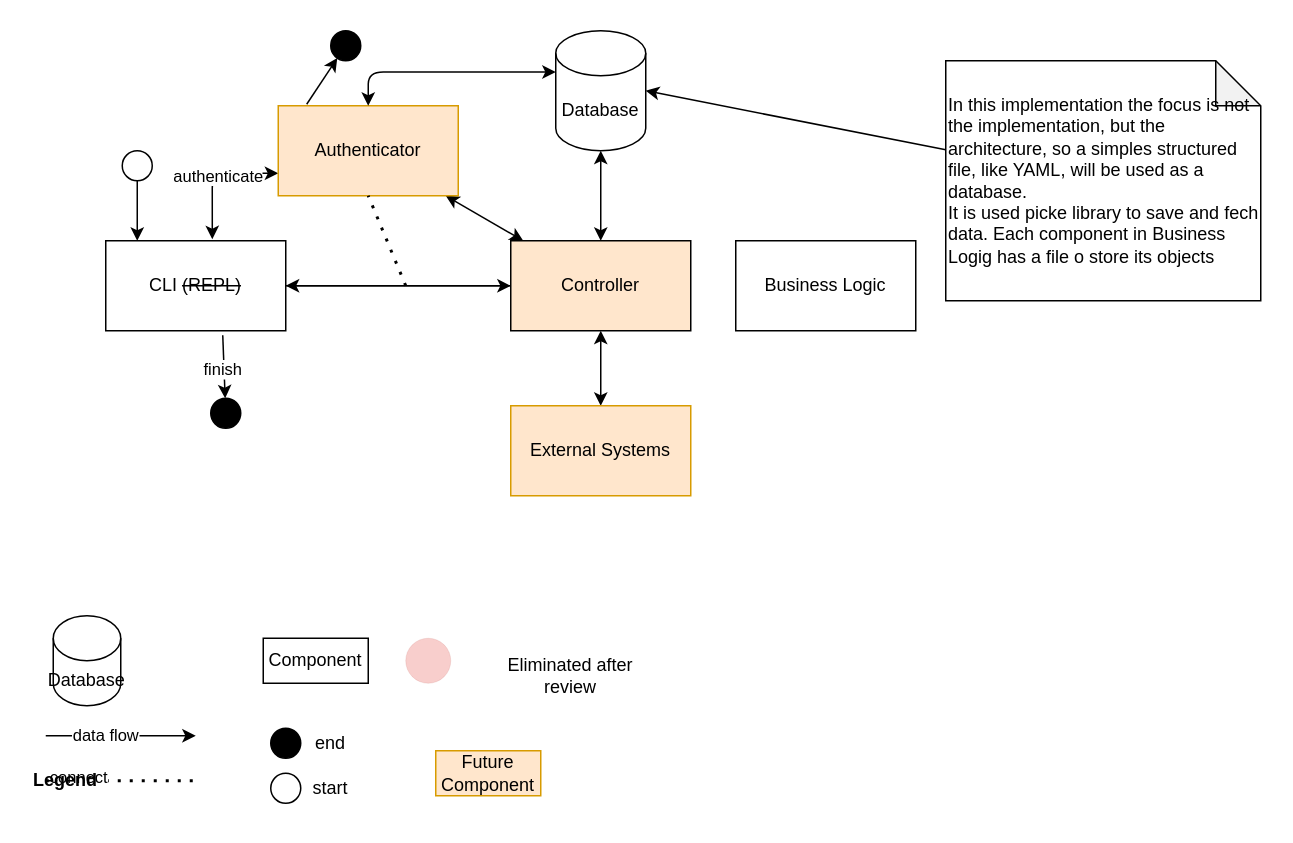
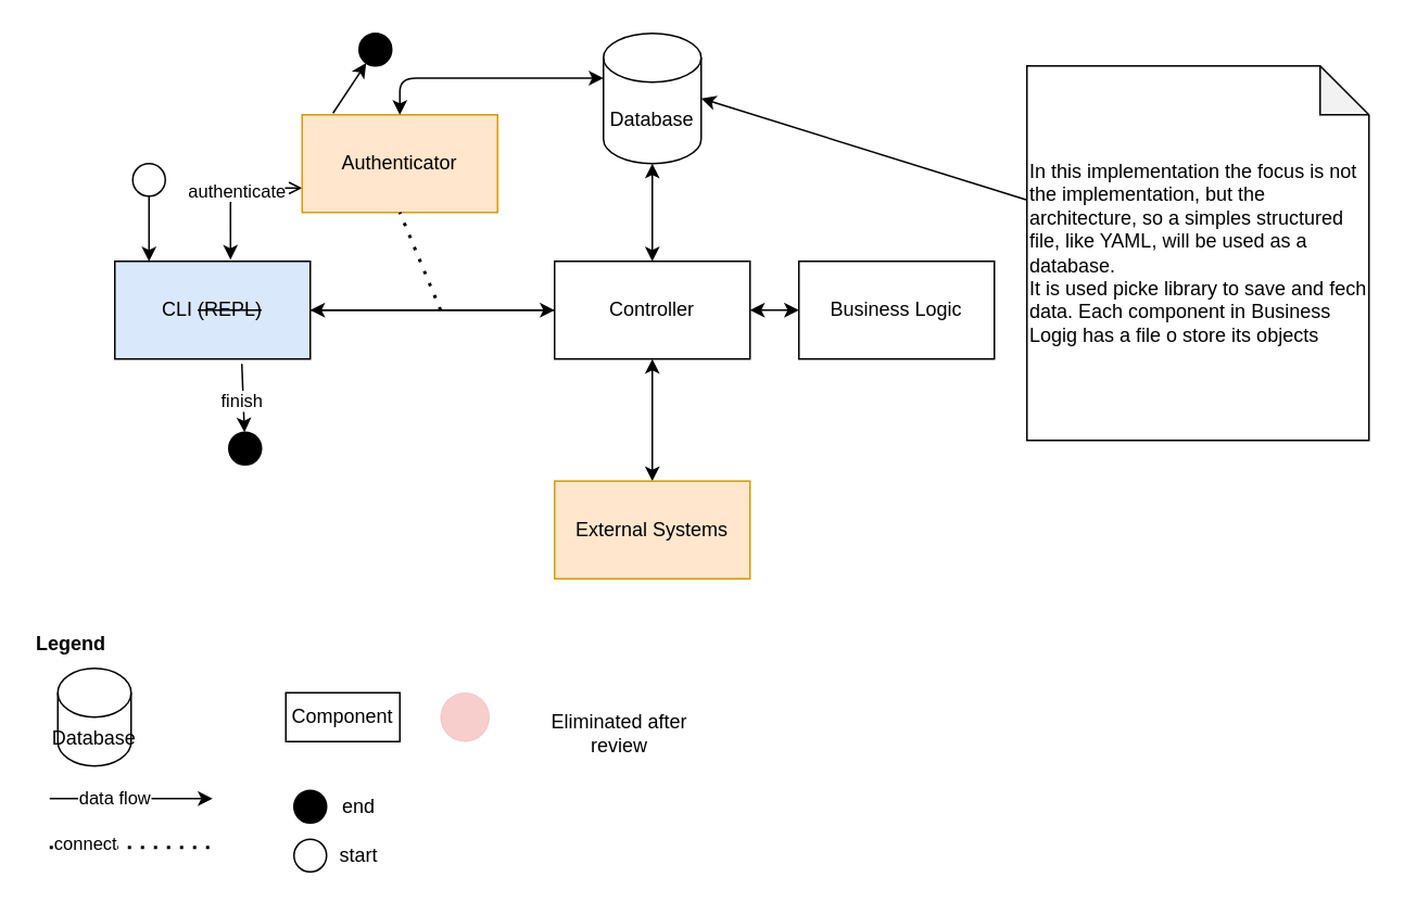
  <mxCell id="0" />
  <mxCell id="1" parent="0" />
  <mxCell id="2" value="" style="edgeStyle=none;html=1;" parent="1" source="5" target="10" edge="1"><mxGeometry relative="1" as="geometry" /></mxCell>
- <mxCell id="3" style="edgeStyle=orthogonalEdgeStyle;html=1;entryX=0;entryY=0.75;entryDx=0;entryDy=0;elbow=vertical;startArrow=classic;startFill=1;exitX=0.592;exitY=-0.017;exitDx=0;exitDy=0;exitPerimeter=0;" parent="1" source="5" target="21" edge="1"><mxGeometry relative="1" as="geometry" /></mxCell>
+ <mxCell id="3" style="edgeStyle=orthogonalEdgeStyle;html=1;entryX=0;entryY=0.75;entryDx=0;entryDy=0;elbow=vertical;startArrow=classic;startFill=1;exitX=0.592;exitY=-0.017;exitDx=0;exitDy=0;exitPerimeter=0;endArrow=open;" parent="1" source="5" target="21" edge="1"><mxGeometry relative="1" as="geometry" /></mxCell>
  <mxCell id="4" value="authenticate" style="edgeLabel;html=1;align=center;verticalAlign=middle;resizable=0;points=[];" parent="3" vertex="1" connectable="0"><mxGeometry x="-0.044" y="-3" relative="1" as="geometry"><mxPoint as="offset" /></mxGeometry></mxCell>
- <mxCell id="5" value="CLI &lt;strike&gt;(REPL)&lt;/strike&gt;" style="rounded=0;whiteSpace=wrap;html=1;" parent="1" vertex="1"><mxGeometry x="70" y="160" width="120" height="60" as="geometry" /></mxCell>
- <mxCell id="6" style="edgeStyle=none;html=1;startArrow=classic;startFill=1;" parent="1" source="10" target="21" edge="1"><mxGeometry relative="1" as="geometry"><mxPoint x="530" y="330" as="targetPoint" /></mxGeometry></mxCell>
+ <mxCell id="5" value="CLI &lt;strike&gt;(REPL)&lt;/strike&gt;" style="rounded=0;whiteSpace=wrap;html=1;fillColor=#dae8fc;" parent="1" vertex="1"><mxGeometry x="70" y="160" width="120" height="60" as="geometry" /></mxCell>
+ <mxCell id="6" style="edgeStyle=none;html=1;entryX=0;entryY=0.5;entryDx=0;entryDy=0;startArrow=classic;startFill=1;" parent="1" source="10" target="11" edge="1"><mxGeometry relative="1" as="geometry"><mxPoint x="530" y="330" as="targetPoint" /></mxGeometry></mxCell>
  <mxCell id="7" value="" style="edgeStyle=none;html=1;" parent="1" source="10" target="5" edge="1"><mxGeometry relative="1" as="geometry" /></mxCell>
  <mxCell id="8" value="" style="edgeStyle=none;html=1;startArrow=classic;startFill=1;" parent="1" source="10" target="20" edge="1"><mxGeometry relative="1" as="geometry" /></mxCell>
  <mxCell id="9" value="" style="edgeStyle=none;html=1;startArrow=classic;startFill=1;" parent="1" source="10" target="12" edge="1"><mxGeometry relative="1" as="geometry" /></mxCell>
- <mxCell id="10" value="Controller" style="rounded=0;whiteSpace=wrap;html=1;fillColor=#ffe6cc;" parent="1" vertex="1"><mxGeometry x="340" y="160" width="120" height="60" as="geometry" /></mxCell>
+ <mxCell id="10" value="Controller" style="rounded=0;whiteSpace=wrap;html=1;" parent="1" vertex="1"><mxGeometry x="340" y="160" width="120" height="60" as="geometry" /></mxCell>
  <mxCell id="11" value="Business Logic" style="rounded=0;whiteSpace=wrap;html=1;" parent="1" vertex="1"><mxGeometry x="490" y="160" width="120" height="60" as="geometry" /></mxCell>
  <mxCell id="12" value="Database" style="shape=cylinder3;whiteSpace=wrap;html=1;boundedLbl=1;backgroundOutline=1;size=15;" parent="1" vertex="1"><mxGeometry x="370" y="20" width="60" height="80" as="geometry" /></mxCell>
  <mxCell id="13" value="" style="edgeStyle=none;html=1;" parent="1" source="14" edge="1"><mxGeometry relative="1" as="geometry"><mxPoint x="91" y="160" as="targetPoint" /></mxGeometry></mxCell>
  <mxCell id="14" value="" style="ellipse;whiteSpace=wrap;html=1;aspect=fixed;" parent="1" vertex="1"><mxGeometry x="81" y="100" width="20" height="20" as="geometry" /></mxCell>
  <mxCell id="15" value="" style="ellipse;whiteSpace=wrap;html=1;aspect=fixed;" parent="1" vertex="1"><mxGeometry x="180" y="515" width="20" height="20" as="geometry" /></mxCell>
  <mxCell id="16" value="Component" style="rounded=0;whiteSpace=wrap;html=1;" parent="1" vertex="1"><mxGeometry x="175" y="425" width="70" height="30" as="geometry" /></mxCell>
  <mxCell id="17" value="Database" style="shape=cylinder3;whiteSpace=wrap;html=1;boundedLbl=1;backgroundOutline=1;size=15;" parent="1" vertex="1"><mxGeometry x="35" y="410" width="45" height="60" as="geometry" /></mxCell>
  <mxCell id="18" value="" style="edgeStyle=none;html=1;" parent="1" edge="1"><mxGeometry relative="1" as="geometry"><mxPoint x="30" y="490" as="sourcePoint" /><mxPoint x="130" y="490" as="targetPoint" /></mxGeometry></mxCell>
  <mxCell id="19" value="data flow" style="edgeLabel;html=1;align=center;verticalAlign=middle;resizable=0;points=[];" parent="18" vertex="1" connectable="0"><mxGeometry x="-0.22" y="1" relative="1" as="geometry"><mxPoint as="offset" /></mxGeometry></mxCell>
- <mxCell id="20" value="External Systems" style="rounded=0;whiteSpace=wrap;html=1;fillStyle=solid;fillColor=#ffe6cc;strokeColor=#d79b00;gradientDirection=north;" parent="1" vertex="1"><mxGeometry x="340" y="270" width="120" height="60" as="geometry" /></mxCell>
+ <mxCell id="20" value="External Systems" style="rounded=0;whiteSpace=wrap;html=1;fillStyle=solid;fillColor=#ffe6cc;strokeColor=#d79b00;gradientDirection=north;" parent="1" vertex="1"><mxGeometry x="340" y="295" width="120" height="60" as="geometry" /></mxCell>
  <mxCell id="21" value="Authenticator" style="rounded=0;whiteSpace=wrap;html=1;fillStyle=auto;fillColor=#ffe6cc;strokeColor=#d79b00;" parent="1" vertex="1"><mxGeometry x="185" y="70" width="120" height="60" as="geometry" /></mxCell>
  <mxCell id="22" value="" style="edgeStyle=none;html=1;exitX=0.158;exitY=-0.017;exitDx=0;exitDy=0;exitPerimeter=0;" parent="1" source="21" target="23" edge="1"><mxGeometry relative="1" as="geometry"><mxPoint x="130" y="100" as="sourcePoint" /></mxGeometry></mxCell>
  <mxCell id="23" value="" style="ellipse;whiteSpace=wrap;html=1;aspect=fixed;fillStyle=auto;fillColor=#000000;" parent="1" vertex="1"><mxGeometry x="220" y="20" width="20" height="20" as="geometry" /></mxCell>
  <mxCell id="24" value="" style="ellipse;whiteSpace=wrap;html=1;aspect=fixed;fillStyle=auto;fillColor=#000000;" parent="1" vertex="1"><mxGeometry x="180" y="485" width="20" height="20" as="geometry" /></mxCell>
  <mxCell id="25" value="end" style="text;html=1;align=center;verticalAlign=middle;whiteSpace=wrap;rounded=0;" parent="1" vertex="1"><mxGeometry x="190" y="480" width="60" height="30" as="geometry" /></mxCell>
  <mxCell id="26" value="start" style="text;html=1;align=center;verticalAlign=middle;whiteSpace=wrap;rounded=0;" parent="1" vertex="1"><mxGeometry x="190" y="510" width="60" height="30" as="geometry" /></mxCell>
  <mxCell id="27" value="" style="endArrow=none;dashed=1;html=1;dashPattern=1 3;strokeWidth=2;elbow=vertical;entryX=0.5;entryY=1;entryDx=0;entryDy=0;" parent="1" target="21" edge="1"><mxGeometry width="50" height="50" relative="1" as="geometry"><mxPoint x="270" y="190" as="sourcePoint" /><mxPoint x="410" y="260" as="targetPoint" /></mxGeometry></mxCell>
  <mxCell id="28" value="" style="endArrow=none;dashed=1;html=1;dashPattern=1 3;strokeWidth=2;elbow=vertical;" parent="1" edge="1"><mxGeometry width="50" height="50" relative="1" as="geometry"><mxPoint x="30" y="520" as="sourcePoint" /><mxPoint x="130" y="520" as="targetPoint" /></mxGeometry></mxCell>
  <mxCell id="29" value="connect" style="edgeLabel;html=1;align=center;verticalAlign=middle;resizable=0;points=[];" parent="28" vertex="1" connectable="0"><mxGeometry x="-0.58" y="3" relative="1" as="geometry"><mxPoint as="offset" /></mxGeometry></mxCell>
  <mxCell id="30" style="edgeStyle=orthogonalEdgeStyle;html=1;entryX=0;entryY=0;entryDx=0;entryDy=27.5;entryPerimeter=0;elbow=vertical;exitX=0.5;exitY=0;exitDx=0;exitDy=0;startArrow=classic;startFill=1;" parent="1" source="21" target="12" edge="1"><mxGeometry relative="1" as="geometry" /></mxCell>
  <mxCell id="31" value="" style="edgeStyle=none;html=1;exitX=0.65;exitY=1.05;exitDx=0;exitDy=0;exitPerimeter=0;" parent="1" source="5" target="33" edge="1"><mxGeometry relative="1" as="geometry"><mxPoint x="239" y="79" as="sourcePoint" /></mxGeometry></mxCell>
  <mxCell id="32" value="finish" style="edgeLabel;html=1;align=center;verticalAlign=middle;resizable=0;points=[];" parent="31" vertex="1" connectable="0"><mxGeometry x="0.046" y="-1" relative="1" as="geometry"><mxPoint as="offset" /></mxGeometry></mxCell>
  <mxCell id="33" value="" style="ellipse;whiteSpace=wrap;html=1;aspect=fixed;fillStyle=auto;fillColor=#000000;" parent="1" vertex="1"><mxGeometry x="140" y="265" width="20" height="20" as="geometry" /></mxCell>
- <mxCell id="34" value="Future Component" style="rounded=0;whiteSpace=wrap;html=1;fillStyle=auto;fillColor=#ffe6cc;strokeColor=#d79b00;" parent="1" vertex="1"><mxGeometry x="290" y="500" width="70" height="30" as="geometry" /></mxCell>
  <mxCell id="35" value="" style="ellipse;whiteSpace=wrap;html=1;aspect=fixed;fillColor=#f8cecc;strokeColor=#b85450;strokeWidth=0;" parent="1" vertex="1"><mxGeometry x="270" y="425" width="30" height="30" as="geometry" /></mxCell>
  <mxCell id="36" value="Eliminated after review" style="text;html=1;align=center;verticalAlign=middle;whiteSpace=wrap;rounded=0;" parent="1" vertex="1"><mxGeometry x="325" y="435" width="110" height="30" as="geometry" /></mxCell>
- <mxCell id="37" value="&lt;b&gt;Legend&lt;/b&gt;" style="text;html=1;align=left;verticalAlign=middle;whiteSpace=wrap;rounded=0;" parent="1" vertex="1"><mxGeometry x="20" y="505" width="110" height="30" as="geometry" /></mxCell>
- <mxCell id="38" value="In this implementation the focus is not the implementation, but the architecture, so a simples structured file, like YAML, will be used as a database.&lt;div&gt;It is used picke library to save and fech data. Each component in Business Logig has a file o store its objects&lt;/div&gt;" style="shape=note;whiteSpace=wrap;html=1;backgroundOutline=1;darkOpacity=0.05;align=left;" parent="1" vertex="1"><mxGeometry x="630" y="40" width="210" height="160" as="geometry" /></mxCell>
+ <mxCell id="37" value="&lt;b&gt;Legend&lt;/b&gt;" style="text;html=1;align=left;verticalAlign=middle;whiteSpace=wrap;rounded=0;" parent="1" vertex="1"><mxGeometry x="20" y="380" width="110" height="30" as="geometry" /></mxCell>
+ <mxCell id="38" value="In this implementation the focus is not the implementation, but the architecture, so a simples structured file, like YAML, will be used as a database.&lt;div&gt;It is used picke library to save and fech data. Each component in Business Logig has a file o store its objects&lt;/div&gt;" style="shape=note;whiteSpace=wrap;html=1;backgroundOutline=1;darkOpacity=0.05;align=left;" parent="1" vertex="1"><mxGeometry x="630" y="40" width="210" height="230" as="geometry" /></mxCell>
  <mxCell id="39" style="edgeStyle=none;html=1;entryX=1;entryY=0.5;entryDx=0;entryDy=0;entryPerimeter=0;" parent="1" source="38" target="12" edge="1"><mxGeometry relative="1" as="geometry" /></mxCell>
